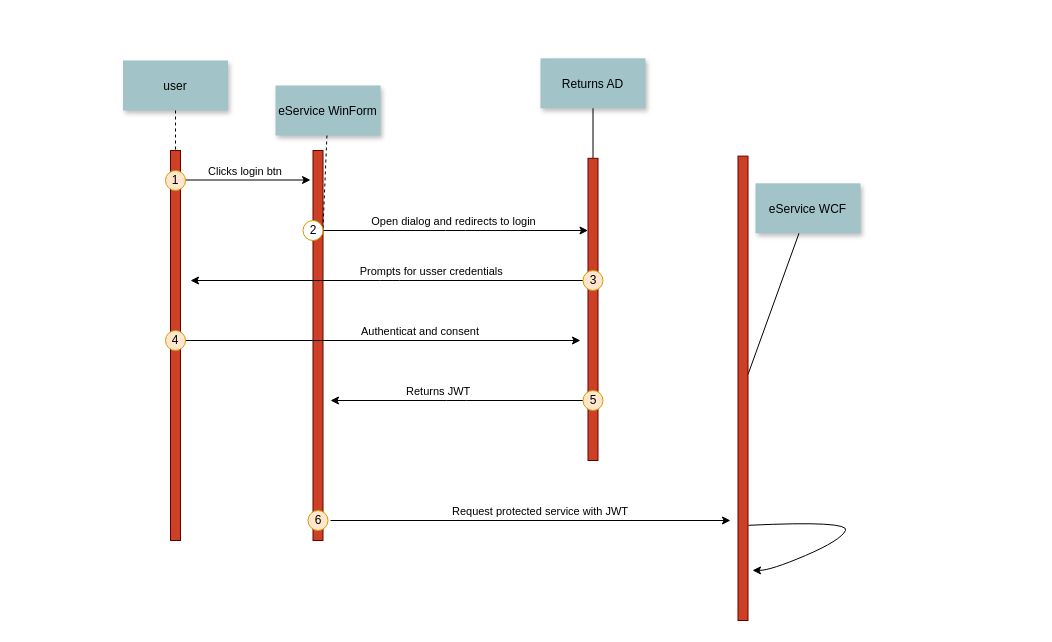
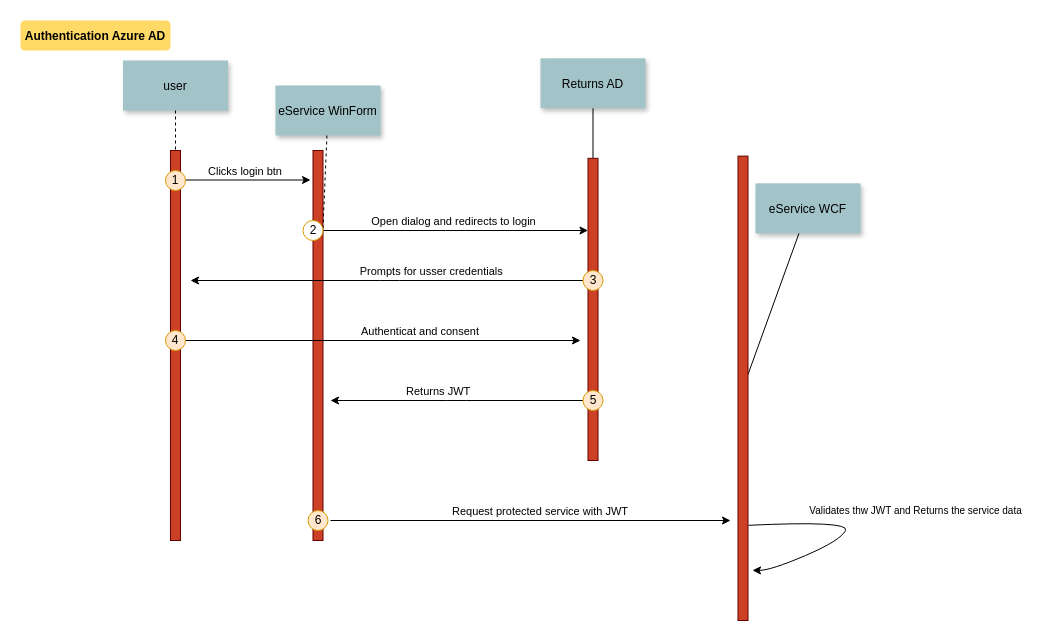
  <mxCell id="0" />
  <mxCell id="1" parent="0" />
  <mxCell id="2" value="" style="fillColor=#CC4125;strokeColor=#660000" parent="1" vertex="1"><mxGeometry x="170" y="150" width="10" height="390" as="geometry" /></mxCell>
  <mxCell id="3" value="user" style="shadow=1;fillColor=#A2C4C9;strokeColor=none" parent="1" vertex="1"><mxGeometry x="122.5" y="60" width="105" height="50" as="geometry" /></mxCell>
  <mxCell id="4" value="" style="fillColor=#CC4125;strokeColor=#660000" parent="1" vertex="1"><mxGeometry x="312.5" y="150" width="10" height="390" as="geometry" /></mxCell>
  <mxCell id="5" value="eService WinForm" style="shadow=1;fillColor=#A2C4C9;strokeColor=none" parent="1" vertex="1"><mxGeometry x="275" y="85" width="105" height="50" as="geometry" /></mxCell>
  <mxCell id="6" value="" style="edgeStyle=none;endArrow=none;dashed=1" parent="1" source="5" target="4" edge="1"><mxGeometry x="272.335" y="165" width="100" height="100" as="geometry"><mxPoint x="317.259" y="110" as="sourcePoint" /><mxPoint x="317.576" y="165" as="targetPoint" /></mxGeometry></mxCell>
  <mxCell id="7" value="Clicks login btn" style="edgeStyle=none;verticalLabelPosition=top;verticalAlign=bottom" parent="1" edge="1"><mxGeometry x="220" y="92" width="100" height="100" as="geometry"><mxPoint x="180" y="179.5" as="sourcePoint" /><mxPoint x="310" y="179.5" as="targetPoint" /></mxGeometry></mxCell>
  <mxCell id="8" value="Returns AD" style="shadow=1;fillColor=#A2C4C9;strokeColor=none" parent="1" vertex="1"><mxGeometry x="540.004" y="57.81" width="105" height="50" as="geometry" /></mxCell>
  <mxCell id="9" value="" style="edgeStyle=none;endArrow=none" parent="1" source="8" target="10" edge="1"><mxGeometry x="544.763" y="267.81" width="100" height="100" as="geometry"><mxPoint x="592.263" y="217.81" as="sourcePoint" /><mxPoint x="592.263" y="237.81" as="targetPoint" /></mxGeometry></mxCell>
  <mxCell id="10" value="" style="fillColor=#CC4125;strokeColor=#660000" parent="1" vertex="1"><mxGeometry x="587.5" y="157.81" width="10" height="302.19" as="geometry" /></mxCell>
  <mxCell id="11" value="Open dialog and redirects to login " style="edgeStyle=elbowEdgeStyle;elbow=vertical;verticalLabelPosition=top;verticalAlign=bottom" parent="1" source="4" target="10" edge="1"><mxGeometry x="350" y="290" width="100" height="100" as="geometry"><mxPoint x="320" y="390" as="sourcePoint" /><mxPoint x="420" y="290" as="targetPoint" /><Array as="points"><mxPoint x="455" y="230" /></Array></mxGeometry></mxCell>
  <mxCell id="12" value="" style="edgeStyle=elbowEdgeStyle;elbow=horizontal;endArrow=none;dashed=1" parent="1" source="3" target="2" edge="1"><mxGeometry x="230.0" y="310" width="100" height="100" as="geometry"><mxPoint x="200" y="410" as="sourcePoint" /><mxPoint x="300" y="310" as="targetPoint" /></mxGeometry></mxCell>
  <mxCell id="13" value="Prompts for usser credentials" style="edgeStyle=elbowEdgeStyle;elbow=vertical;dashed=0;verticalLabelPosition=top;verticalAlign=bottom;align=right" parent="1" source="10" edge="1"><mxGeometry width="100" height="100" as="geometry"><mxPoint x="470" y="310" as="sourcePoint" /><mxPoint x="190" y="280" as="targetPoint" /><Array as="points" /><mxPoint x="116" as="offset" /></mxGeometry></mxCell>
+ <mxCell id="14" value="Authentication Azure AD" style="rounded=1;fontStyle=1;fillColor=#FFD966;strokeColor=none" parent="1" vertex="1"><mxGeometry x="20" y="20" width="150" height="30" as="geometry" /></mxCell>
  <mxCell id="15" value="eService WCF" style="shadow=1;fillColor=#A2C4C9;strokeColor=none" parent="1" vertex="1"><mxGeometry x="755.004" y="182.81" width="105" height="50" as="geometry" /></mxCell>
  <mxCell id="16" value="" style="edgeStyle=none;endArrow=none" parent="1" source="15" target="17" edge="1"><mxGeometry x="694.763" y="265.61" width="100" height="100" as="geometry"><mxPoint x="742.263" y="215.61" as="sourcePoint" /><mxPoint x="742.263" y="235.61" as="targetPoint" /></mxGeometry></mxCell>
  <mxCell id="17" value="" style="fillColor=#CC4125;strokeColor=#660000" parent="1" vertex="1"><mxGeometry x="737.5" y="155.61" width="10" height="464.39" as="geometry" /></mxCell>
  <mxCell id="18" value="Authenticat and consent" style="edgeStyle=none;verticalLabelPosition=top;verticalAlign=bottom" parent="1" edge="1"><mxGeometry width="100" height="100" as="geometry"><mxPoint x="180" y="340" as="sourcePoint" /><mxPoint x="580" y="340" as="targetPoint" /><mxPoint x="40" as="offset" /></mxGeometry></mxCell>
  <mxCell id="19" value="Returns JWT" style="edgeStyle=elbowEdgeStyle;elbow=vertical;dashed=0;verticalLabelPosition=top;verticalAlign=bottom;align=right" parent="1" source="24" edge="1"><mxGeometry width="100" height="100" as="geometry"><mxPoint x="597.5" y="400" as="sourcePoint" /><mxPoint x="330" y="400" as="targetPoint" /><Array as="points" /><mxPoint x="16" as="offset" /></mxGeometry></mxCell>
  <mxCell id="20" value="1" style="ellipse;whiteSpace=wrap;html=1;fillColor=#ffe6cc;strokeColor=#d79b00;" parent="1" vertex="1"><mxGeometry x="165" y="170" width="20" height="20" as="geometry" /></mxCell>
  <mxCell id="21" value="2" style="ellipse;whiteSpace=wrap;html=1;fillColor=#ffffff;strokeColor=#d79b00;" parent="1" vertex="1"><mxGeometry x="302.5" y="220" width="20" height="20" as="geometry" /></mxCell>
  <mxCell id="22" value="3" style="ellipse;whiteSpace=wrap;html=1;fillColor=#ffe6cc;strokeColor=#d79b00;" parent="1" vertex="1"><mxGeometry x="582.5" y="270" width="20" height="20" as="geometry" /></mxCell>
  <mxCell id="23" value="4" style="ellipse;whiteSpace=wrap;html=1;fillColor=#ffe6cc;strokeColor=#d79b00;" parent="1" vertex="1"><mxGeometry x="165" y="330" width="20" height="20" as="geometry" /></mxCell>
  <mxCell id="24" value="5" style="ellipse;whiteSpace=wrap;html=1;fillColor=#ffe6cc;strokeColor=#d79b00;" parent="1" vertex="1"><mxGeometry x="582.5" y="390" width="20" height="20" as="geometry" /></mxCell>
  <mxCell id="25" value="Request protected service with JWT" style="edgeStyle=none;verticalLabelPosition=top;verticalAlign=bottom" parent="1" edge="1"><mxGeometry width="100" height="100" as="geometry"><mxPoint x="330" y="520" as="sourcePoint" /><mxPoint x="730" y="520" as="targetPoint" /><mxPoint x="10" as="offset" /></mxGeometry></mxCell>
  <mxCell id="26" value="6" style="ellipse;whiteSpace=wrap;html=1;fillColor=#ffe6cc;strokeColor=#d79b00;" parent="1" vertex="1"><mxGeometry x="307.5" y="510" width="20" height="20" as="geometry" /></mxCell>
  <mxCell id="27" value="" style="curved=1;endArrow=classic;html=1;entryX=1.45;entryY=0.892;entryDx=0;entryDy=0;entryPerimeter=0;exitX=1.05;exitY=0.795;exitDx=0;exitDy=0;exitPerimeter=0;" parent="1" source="17" target="17" edge="1"><mxGeometry width="50" height="50" relative="1" as="geometry"><mxPoint x="790" y="430" as="sourcePoint" /><mxPoint x="770" y="480" as="targetPoint" /><Array as="points"><mxPoint x="850" y="520" /><mxPoint x="840" y="540" /><mxPoint x="770" y="570" /></Array></mxGeometry></mxCell>
+ <mxCell id="28" value="Validates thw JWT and Returns the service data" style="text;html=1;align=center;verticalAlign=middle;resizable=0;points=[];;autosize=1;fontSize=10;" parent="1" vertex="1"><mxGeometry x="800" y="500" width="230" height="20" as="geometry" /></mxCell>
